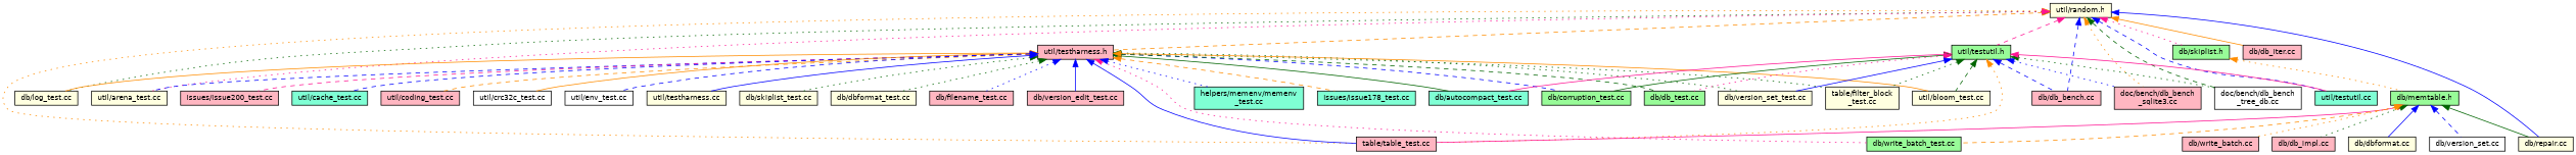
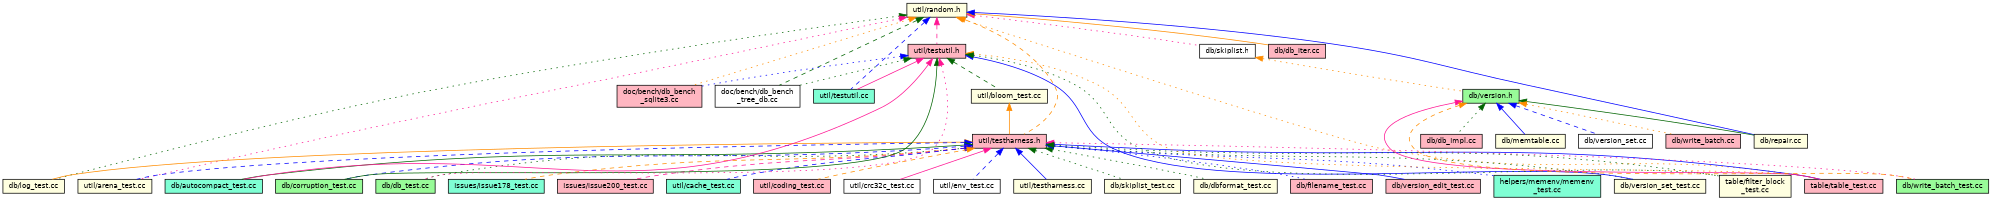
  digraph {
    node [color=black fillcolor=lightpink fontname=Helvetica fontsize=10 shape=record style=filled]
    edge [color=blue dir=back fontname=Helvetica fontsize=10 labelfontname=Helvetica labelfontsize=10 style=dotted]
    n1 [fillcolor=lightyellow fontcolor=black height=0.2 label="util/random.h" width=0.4]
    n2 [height=0.2 label="util/testharness.h" width=0.4]
    n3 [fillcolor=lightyellow height=0.2 label="db/log_test.cc" width=0.4]
    n4 [height=0.2 label="table/table_test.cc" width=0.4]
    n5 [fillcolor=lightyellow height=0.2 label="util/arena_test.cc" width=0.4]
-   n6 [fillcolor=palegreen height=0.2 label="util/testutil.h" width=0.4]
-   n7 [height=0.2 label="db/db_bench.cc" width=0.4]
+   n6 [height=0.2 label="util/testutil.h" width=0.4]
    n8 [height=0.2 label="doc/bench/db_bench\l_sqlite3.cc" width=0.4]
    n9 [fillcolor=white height=0.2 label="doc/bench/db_bench\l_tree_db.cc" width=0.4]
    n10 [fillcolor=aquamarine height=0.2 label="util/testutil.cc" width=0.4]
-   n11 [fillcolor=palegreen height=0.2 label="db/skiplist.h" width=0.4]
+   n11 [fillcolor=white height=0.2 label="db/skiplist.h" width=0.4]
    n12 [height=0.2 label="db/db_iter.cc" width=0.4]
    n13 [fillcolor=lightyellow height=0.2 label="db/repair.cc" width=0.4]
    n14 [fillcolor=lightyellow height=0.2 label="db/skiplist_test.cc" width=0.4]
    n15 [fillcolor=aquamarine height=0.2 label="db/autocompact_test.cc" width=0.4]
    n16 [fillcolor=palegreen height=0.2 label="db/corruption_test.cc" width=0.4]
    n17 [fillcolor=palegreen height=0.2 label="db/db_test.cc" width=0.4]
    n18 [fillcolor=lightyellow height=0.2 label="db/dbformat_test.cc" width=0.4]
    n19 [height=0.2 label="db/filename_test.cc" width=0.4]
    n20 [height=0.2 label="db/version_edit_test.cc" width=0.4]
    n21 [fillcolor=lightyellow height=0.2 label="db/version_set_test.cc" width=0.4]
    n22 [fillcolor=palegreen height=0.2 label="db/write_batch_test.cc" width=0.4]
    n23 [fillcolor=aquamarine height=0.2 label="helpers/memenv/memenv\l_test.cc" width=0.4]
    n24 [fillcolor=aquamarine height=0.2 label="issues/issue178_test.cc" width=0.4]
    n25 [height=0.2 label="issues/issue200_test.cc" width=0.4]
    n26 [fillcolor=lightyellow height=0.2 label="table/filter_block\l_test.cc" width=0.4]
    n27 [fillcolor=lightyellow height=0.2 label="util/bloom_test.cc" width=0.4]
    n28 [fillcolor=aquamarine height=0.2 label="util/cache_test.cc" width=0.4]
    n29 [height=0.2 label="util/coding_test.cc" width=0.4]
    n30 [fillcolor=white height=0.2 label="util/crc32c_test.cc" width=0.4]
    n31 [fillcolor=white height=0.2 label="util/env_test.cc" width=0.4]
    n32 [fillcolor=lightyellow height=0.2 label="util/testharness.cc" width=0.4]
-   n33 [fillcolor=palegreen height=0.2 label="db/memtable.h" width=0.4]
+   n33 [fillcolor=palegreen height=0.2 label="db/version.h" width=0.4]
    n34 [height=0.2 label="db/db_impl.cc" width=0.4]
-   n35 [fillcolor=lightyellow height=0.2 label="db/dbformat.cc" width=0.4]
+   n35 [fillcolor=lightyellow height=0.2 label="db/memtable.cc" width=0.4]
    n36 [fillcolor=white height=0.2 label="db/version_set.cc" width=0.4]
    n37 [height=0.2 label="db/write_batch.cc" width=0.4]
    n1 -> n2 [color=darkorange style=dashed]
    n1 -> n3 [color=darkgreen]
    n1 -> n4 [color=darkorange]
    n1 -> n5 [color=deeppink]
    n1 -> n6 [color=deeppink style=dashed]
-   n1 -> n7 [style=dashed]
    n1 -> n8 [color=darkorange]
    n1 -> n9 [color=darkgreen style=dashed]
    n1 -> n10 [style=dashed]
    n1 -> n11 [color=deeppink]
    n1 -> n12 [color=darkorange style=solid]
    n1 -> n13 [style=solid]
    n2 -> n3 [color=darkorange style=solid]
    n2 -> n4 [style=solid]
    n2 -> n5 [style=dashed]
    n2 -> n14 [color=darkgreen]
    n2 -> n15 [color=darkgreen style=solid]
    n2 -> n16 [style=dashed]
-   n2 -> n17 [color=darkgreen style=dashed]
+   n2 -> n17 [color=darkgreen]
    n2 -> n18 [color=darkgreen]
    n2 -> n19
    n2 -> n20 [style=solid]
    n2 -> n21 [color=darkgreen]
    n2 -> n22 [color=deeppink]
    n2 -> n23
    n2 -> n24 [color=darkorange style=dashed]
    n2 -> n25 [color=deeppink style=dashed]
    n2 -> n26 [color=darkgreen]
-   n2 -> n27 [color=darkorange style=solid]
+   n27 -> n2 [color=darkorange style=solid]
    n2 -> n28 [style=dashed]
    n2 -> n29 [color=darkorange style=dashed]
-   n2 -> n30 [color=darkorange style=solid]
+   n2 -> n30 [color=deeppink style=solid]
    n2 -> n31 [style=dashed]
    n2 -> n32 [style=solid]
    n6 -> n4 [color=darkorange]
-   n6 -> n7 [style=dashed]
    n6 -> n8
    n6 -> n9 [color=darkgreen]
    n6 -> n10 [color=deeppink style=solid]
    n6 -> n15 [color=deeppink style=solid]
    n6 -> n16 [color=darkgreen style=solid]
    n6 -> n17 [color=deeppink]
    n6 -> n21 [style=solid]
    n6 -> n26 [color=darkgreen]
    n6 -> n27 [color=darkgreen style=dashed]
    n11 -> n33 [color=darkorange]
    n33 -> n4 [color=deeppink style=solid]
    n33 -> n13 [color=darkgreen style=solid]
    n33 -> n22 [color=darkorange style=dashed]
    n33 -> n34 [color=darkgreen]
    n33 -> n35 [style=solid]
    n33 -> n36 [style=dashed]
    n33 -> n37 [color=darkorange]
  }
